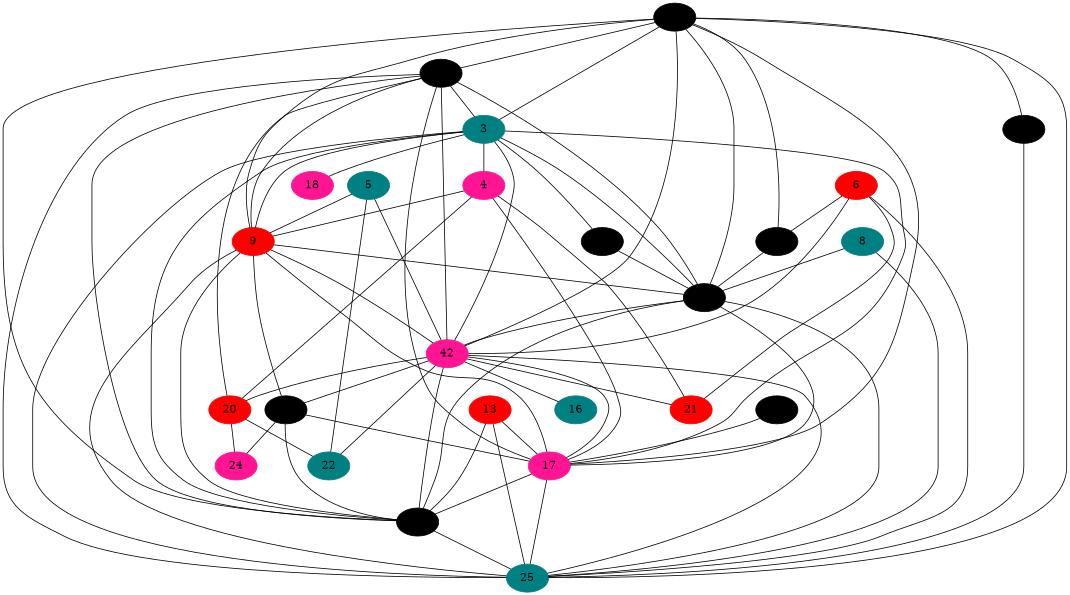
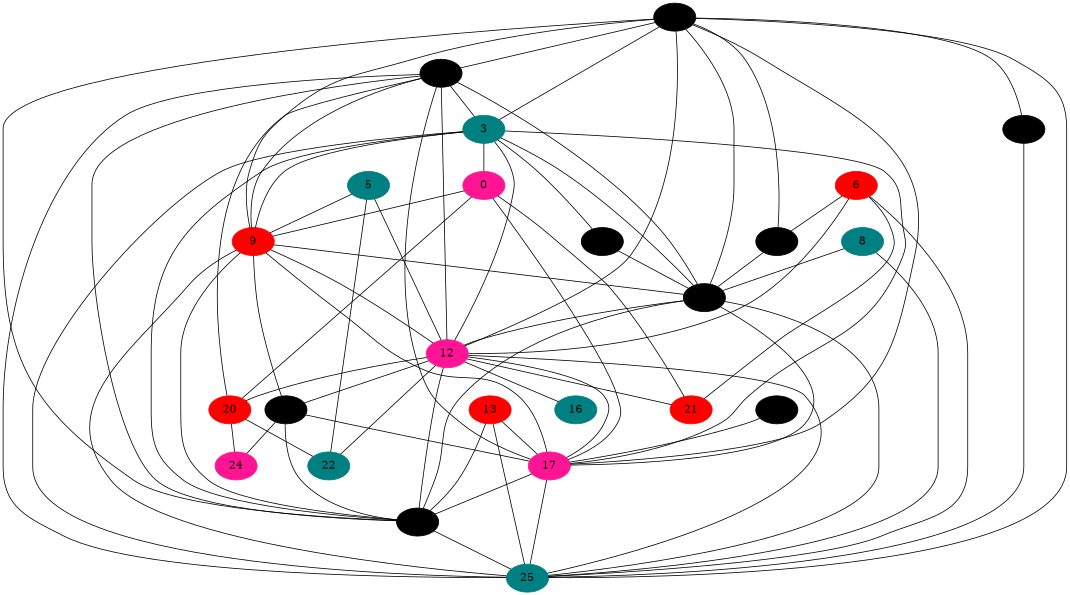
  graph {
    node [color=black style=filled]
    edge [weight=1.0]
    1
    2
    3 [color=teal]
    9 [color=red]
    10
    11
-   12 [color=deeppink label=42]
+   12 [color=deeppink]
    17 [color=deeppink]
    19
    23
    25 [color=teal]
    20 [color=red]
-   4 [color=deeppink]
+   4 [color=deeppink label=0]
    7
-   18 [color=deeppink]
    15
    21 [color=red]
    22 [color=teal]
    16 [color=teal]
    24 [color=deeppink]
    5 [color=teal]
    6 [color=red]
    8 [color=teal]
    13 [color=red]
    14
    1 -- 2 [weight=2.0]
    1 -- 3
    1 -- 9
    1 -- 10
    1 -- 11
    1 -- 12
    1 -- 17
    1 -- 19
    1 -- 23
    1 -- 25
    2 -- 3 [weight=3.0]
    2 -- 9 [weight=2.0]
    2 -- 11 [weight=3.0]
    2 -- 12 [weight=3.0]
    2 -- 17 [weight=2.0]
    2 -- 19 [weight=2.0]
    2 -- 25 [weight=2.0]
    2 -- 20
    3 -- 9 [weight=2.0]
    3 -- 11 [weight=2.0]
    3 -- 12
    3 -- 17
    3 -- 19
    3 -- 25
    3 -- 4
    3 -- 7
-   3 -- 18
    9 -- 11
    9 -- 12
    9 -- 17
    9 -- 19 [weight=2.0]
    9 -- 25
    9 -- 15
    10 -- 11
    11 -- 12
    11 -- 17
    11 -- 19
    11 -- 25
    12 -- 17
    12 -- 19 [weight=2.0]
    12 -- 25
    12 -- 20
    12 -- 15
    12 -- 21
    12 -- 22
    12 -- 16
    17 -- 19 [weight=2.0]
    17 -- 25 [weight=2.0]
    19 -- 25 [weight=2.0]
    23 -- 25
    20 -- 22
    20 -- 24
    4 -- 9
    4 -- 17
    4 -- 20
    4 -- 21
    7 -- 11 [weight=2.0]
    15 -- 17
    15 -- 19
    15 -- 24
    5 -- 9 [weight=2.0]
    5 -- 12
    5 -- 22
    6 -- 10
    6 -- 12
    6 -- 25
    6 -- 21
    8 -- 11
    8 -- 25
    13 -- 17
    13 -- 19
    13 -- 25 [weight=2.0]
    14 -- 17
  }
